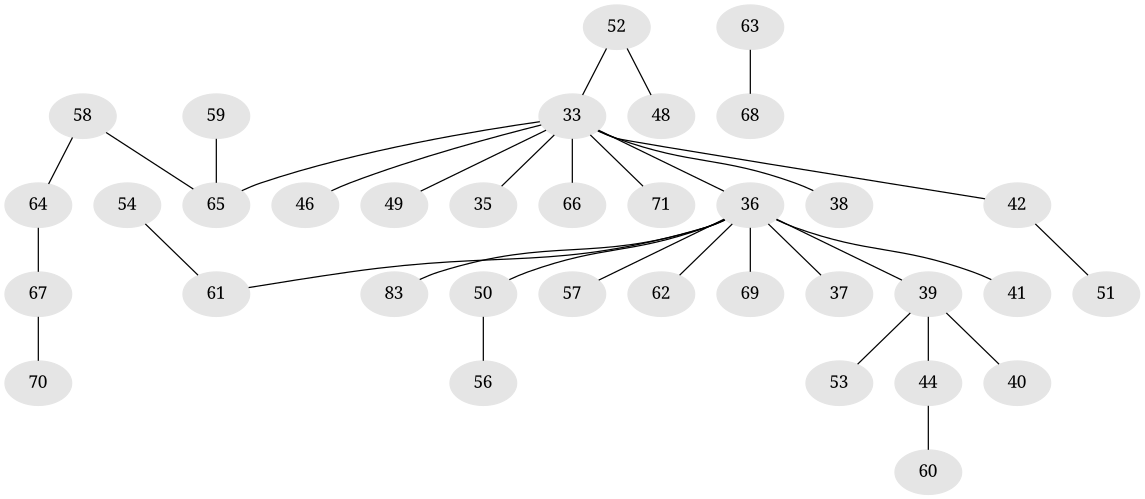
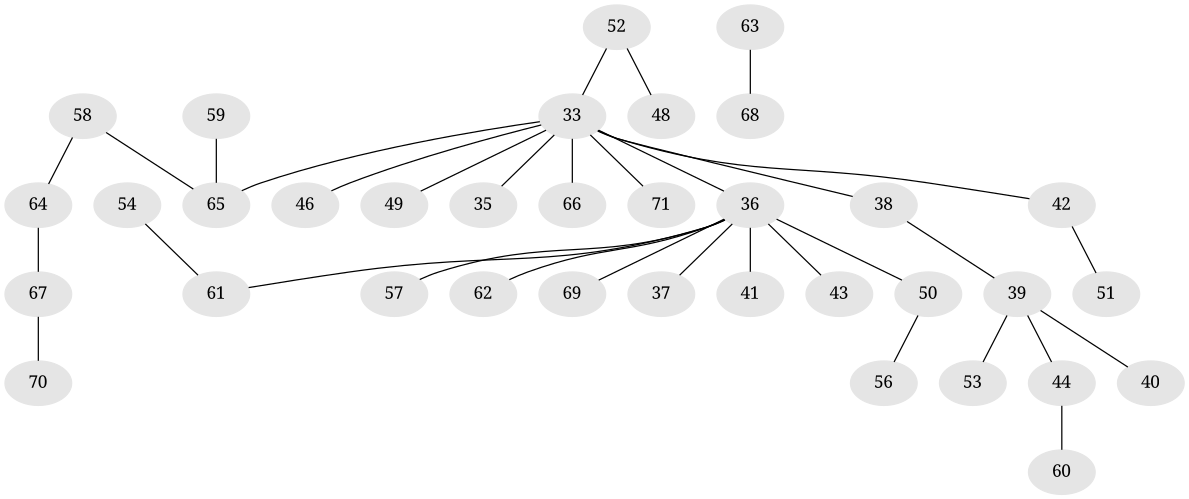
  graph {
    fontname="Noto Serif"
    node [color=gray90 fontname="Noto Serif" style=filled]
    edge [fontname="Noto Serif"]
    33 [super="+9+26+12+13+24"]
    36 [super="+35+29"]
    38
    42
    46
    49 [super="+23"]
    n7 [label=35]
    65 [super="+52"]
    66 [super="+7+14"]
    71
    n11 [label=52]
    48
    37
    39
    41
-   43 [label=83]
+   43
    50
    57
    61 [super="+40"]
    62
    69
    51
    44
    n24 [label=40]
    53
    56
    60
    54
    58 [super="+18+4+27+45"]
    64 [super="+10+30"]
    67
    59
    68 [super="+25"]
    63
    70
    33 -- 36
    33 -- 38
    33 -- 42
    33 -- 46
    33 -- 49
    33 -- n7
    33 -- 65
    33 -- 66
    33 -- 71
    36 -- 37
-   36 -- 39
+   38 -- 39
    36 -- 41
    36 -- 43
    36 -- 50
    36 -- 57
    36 -- 61
    36 -- 62
    36 -- 69
    42 -- 51
    n11 -- 33
    n11 -- 48
    39 -- 44
    39 -- n24
    39 -- 53
    50 -- 56
    44 -- 60
    54 -- 61
    58 -- 65
    58 -- 64
    64 -- 67
    67 -- 70
    59 -- 65
    63 -- 68
  }
